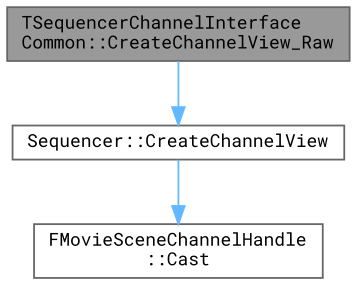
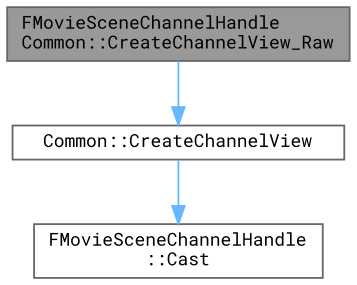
  digraph {
    fontname="Roboto Mono"
    rankdir=TB
    node [color=grey40 fillcolor=white fontname="Roboto Mono" fontsize=10 shape=box style=filled]
    edge [color=steelblue1 fontname="Roboto Mono" fontsize=10 labelfontname=Helvetica labelfontsize=10 style=solid]
-   n1 [color=gray40 fillcolor=grey60 fontcolor=black height=0.2 label="TSequencerChannelInterface\lCommon::CreateChannelView_Raw" width=0.4]
-   n2 [height=0.2 label="Sequencer::CreateChannelView" width=0.4]
+   n1 [color=gray40 fillcolor=grey60 fontcolor=black height=0.2 label="FMovieSceneChannelHandle\lCommon::CreateChannelView_Raw" width=0.4]
+   n2 [height=0.2 label="Common::CreateChannelView" width=0.4]
    n3 [height=0.2 label="FMovieSceneChannelHandle\l::Cast" width=0.4]
    n1 -> n2
    n2 -> n3
  }
